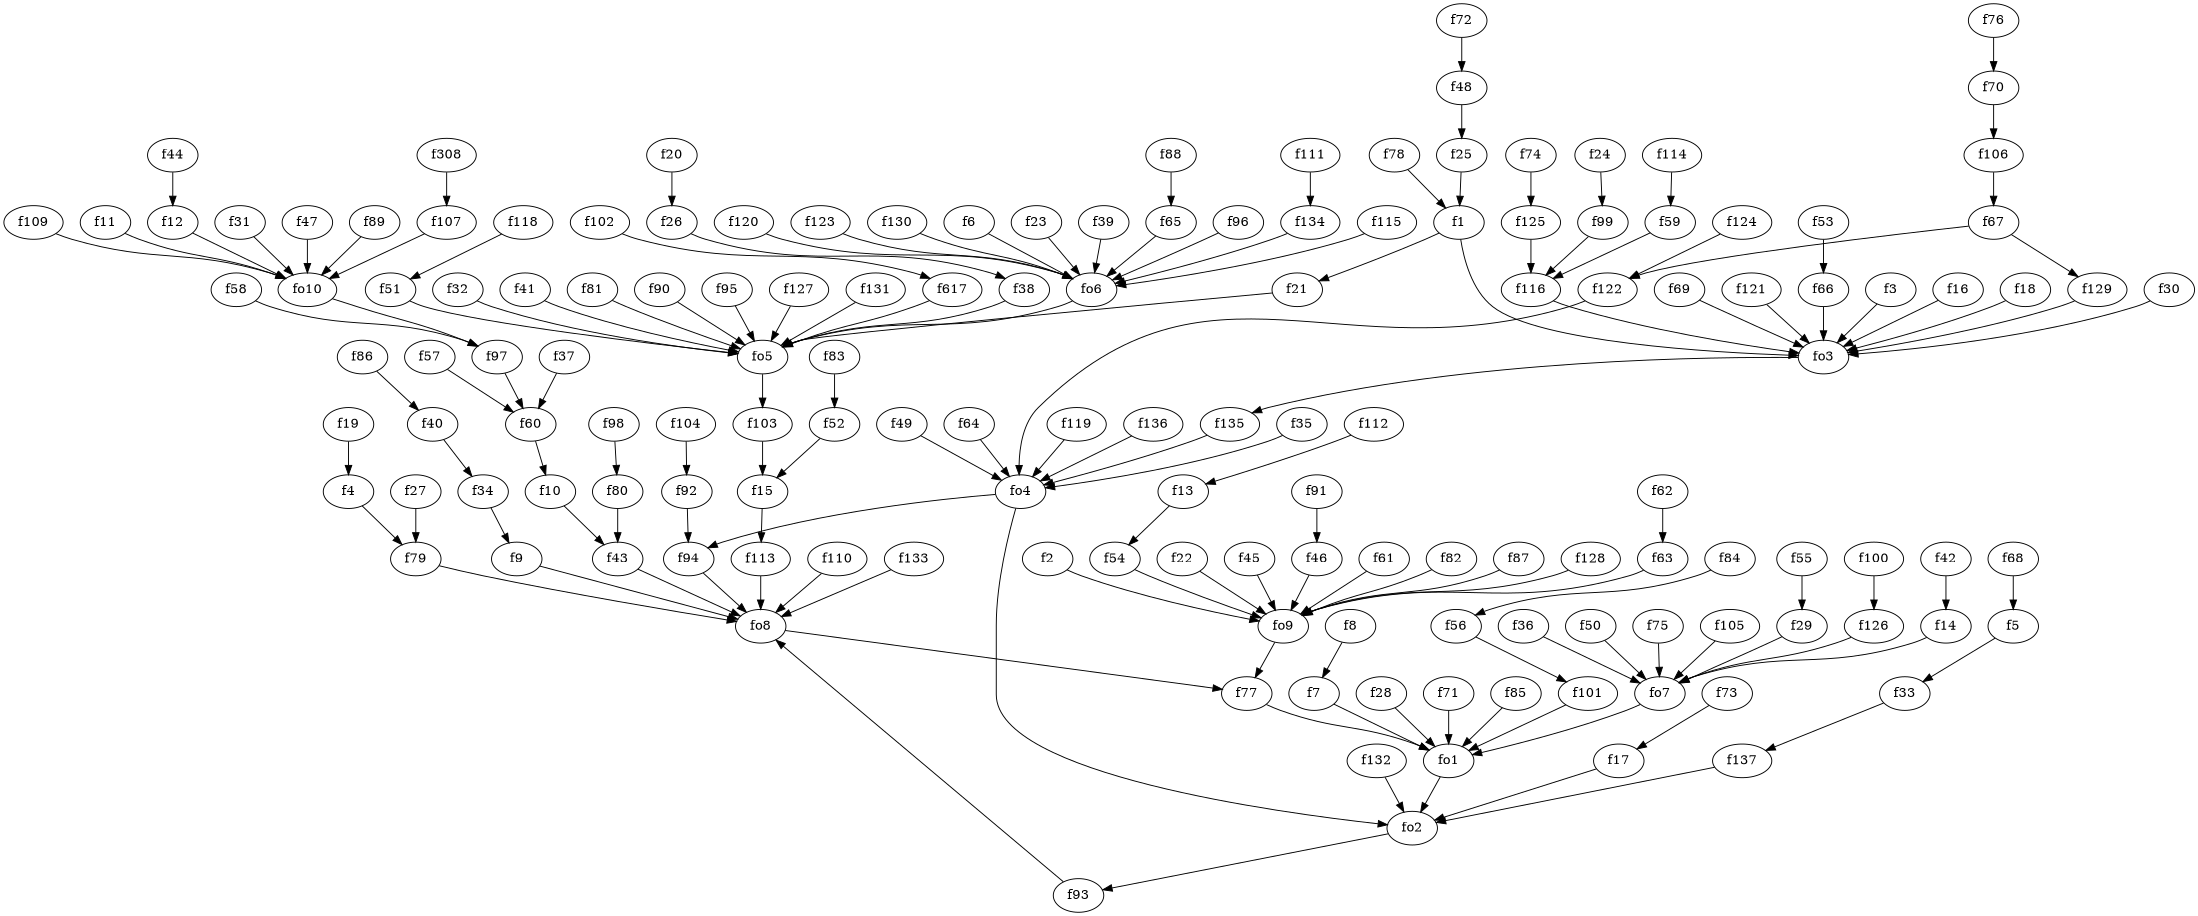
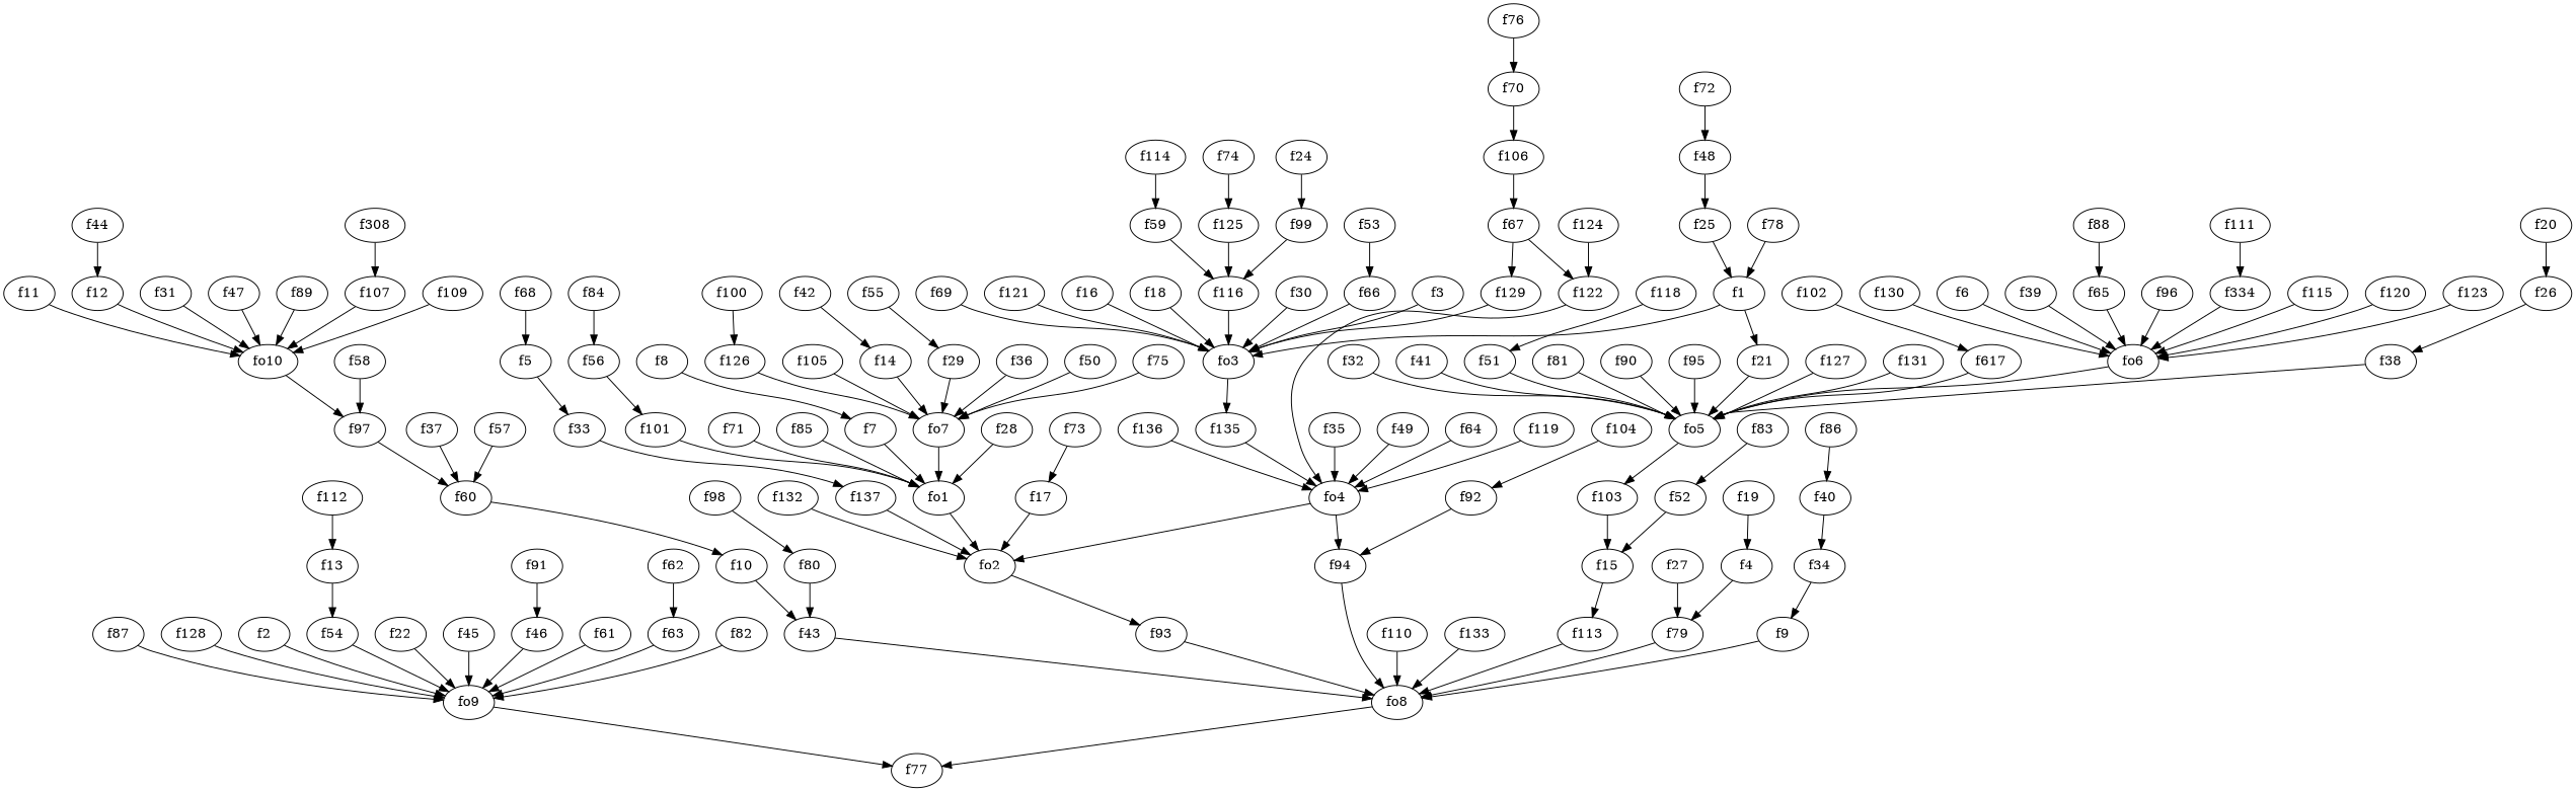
  strict digraph {
    edge [weight=2]
    f1
    f21
    fo3
    fo5
    f135
    f2
    fo9
    f77
    f3
    f4
    f79
    fo8
    f5
    f33
    f137
    f6
    fo6
    f7
    fo1
    fo2
    f8
    f9
    f10
    f43
    f11
    fo10
    f97
    f12
    f13
    f54
    f14
    fo7
    f15
    f113
    f16
    f17
    f93
    f18
    f19
    f20
    f26
    f38
    f103
    f22
-   f23
    f24
    f99
    f116
    f25
    f27
    f28
    f29
    f30
    f31
    f32
    f34
    f35
    fo4
    f94
    f36
    f37
    f60
    f39
    f40
    f41
    f42
    f44
    f45
    f46
    f47
    f48
    f49
    f50
    f51
    f52
    f53
    f66
    f55
    f56
    f101
    f57
    f58
    f59
    f61
    f62
    f63
    f64
    f65
    f67
    f122
    f129
    f68
    f69
    f70
    f106
    f71
    f72
    f73
    f74
    f125
    f75
    f76
    f78
    f80
    f81
    f82
    f83
    f84
    f85
    f86
    f87
    f88
    f89
    f90
    f91
    f92
    f95
    f96
    f98
    f100
    f126
    n122 [label=f617]
    f102
    f104
    f105
    f107
    n127 [label=f308]
    f109
    f110
    f111
-   f134
+   f134 [label=f334]
    f112
    f114
    f115
    f118
    f119
    f120
    f121
    f123
    f124
    f127
    f128
    f130
    f131
    f132
    f133
    f136
    f1 -> f21
    f1 -> fo3
    f21 -> fo5
    fo3 -> f135
    fo5 -> f103
    f135 -> fo4
    f2 -> fo9
    fo9 -> f77
-   f77 -> fo1
    f3 -> fo3
    f4 -> f79
    f79 -> fo8
    fo8 -> f77
    f5 -> f33
    f33 -> f137
    f137 -> fo2
    f6 -> fo6
    fo6 -> fo5
    f7 -> fo1
    fo1 -> fo2
    fo2 -> f93
    f8 -> f7
    f9 -> fo8
    f10 -> f43
    f43 -> fo8
    f11 -> fo10
    fo10 -> f97
    f97 -> f60
    f12 -> fo10
    f13 -> f54
    f54 -> fo9
    f14 -> fo7
    fo7 -> fo1
    f15 -> f113
    f113 -> fo8
    f16 -> fo3
    f17 -> fo2
    f93 -> fo8
    f18 -> fo3
    f19 -> f4
    f20 -> f26
    f26 -> f38
    f38 -> fo5
    f103 -> f15
    f22 -> fo9
-   f23 -> fo6
    f24 -> f99
    f99 -> f116
    f116 -> fo3
    f25 -> f1
    f27 -> f79
    f28 -> fo1
    f29 -> fo7
    f30 -> fo3
    f31 -> fo10
    f32 -> fo5
    f34 -> f9
    f35 -> fo4
    fo4 -> fo2
    fo4 -> f94
    f94 -> fo8
    f36 -> fo7
    f37 -> f60
    f60 -> f10
    f39 -> fo6
    f40 -> f34
    f41 -> fo5
    f42 -> f14
    f44 -> f12
    f45 -> fo9
    f46 -> fo9
    f47 -> fo10
    f48 -> f25
    f49 -> fo4
    f50 -> fo7
    f51 -> fo5
    f52 -> f15
    f53 -> f66
    f66 -> fo3
    f55 -> f29
    f56 -> f101
    f101 -> fo1
    f57 -> f60
    f58 -> f97
    f59 -> f116
    f61 -> fo9
    f62 -> f63
    f63 -> fo9
    f64 -> fo4
    f65 -> fo6
    f67 -> f122
    f67 -> f129
    f122 -> fo4
    f129 -> fo3
    f68 -> f5
    f69 -> fo3
    f70 -> f106
    f106 -> f67
    f71 -> fo1
    f72 -> f48
    f73 -> f17
    f74 -> f125
    f125 -> f116
    f75 -> fo7
    f76 -> f70
    f78 -> f1
    f80 -> f43
    f81 -> fo5
    f82 -> fo9
    f83 -> f52
    f84 -> f56
    f85 -> fo1
    f86 -> f40
    f87 -> fo9
    f88 -> f65
    f89 -> fo10
    f90 -> fo5
    f91 -> f46
    f92 -> f94
    f95 -> fo5
    f96 -> fo6
    f98 -> f80
    f100 -> f126
    f126 -> fo7
    n122 -> fo5
    f102 -> n122
    f104 -> f92
    f105 -> fo7
    f107 -> fo10
    n127 -> f107
    f109 -> fo10
    f110 -> fo8
    f111 -> f134
    f134 -> fo6
    f112 -> f13
    f114 -> f59
    f115 -> fo6
    f118 -> f51
    f119 -> fo4
    f120 -> fo6
    f121 -> fo3
    f123 -> fo6
    f124 -> f122
    f127 -> fo5
    f128 -> fo9
    f130 -> fo6
    f131 -> fo5
    f132 -> fo2
    f133 -> fo8
    f136 -> fo4
  }
